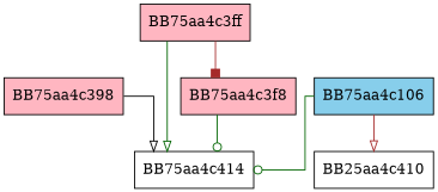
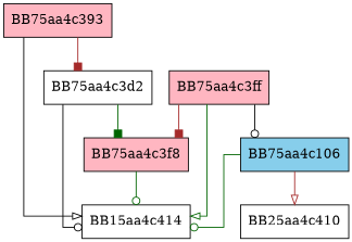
  digraph {
    splines=ortho
    node [fillcolor=lightpink shape=box style=filled]
    edge [arrowhead=odot color=darkgreen]
-   BB75aa4c398
-   BB75aa4c414 [fillcolor=white]
+   BB75aa4c398 [label=BB75aa4c393]
+   BB75aa4c414 [fillcolor=white label=BB15aa4c414]
+   BB75aa4c3d2 [fillcolor=white]
    BB75aa4c3f8
    BB75aa4c3ff
    n6 [fillcolor=skyblue label=BB75aa4c106]
    n7 [fillcolor=white label=BB25aa4c410]
    BB75aa4c398 -> BB75aa4c414 [arrowhead=onormal color=black]
+   BB75aa4c398 -> BB75aa4c3d2 [arrowhead=box color=brown]
+   BB75aa4c3d2 -> BB75aa4c414 [color=black]
+   BB75aa4c3d2 -> BB75aa4c3f8 [arrowhead=box]
    BB75aa4c3f8 -> BB75aa4c414
    BB75aa4c3ff -> BB75aa4c414 [arrowhead=onormal]
    BB75aa4c3ff -> BB75aa4c3f8 [arrowhead=box color=brown]
+   BB75aa4c3ff -> n6 [color=black]
    n6 -> BB75aa4c414
    n6 -> n7 [arrowhead=onormal color=brown]
  }
